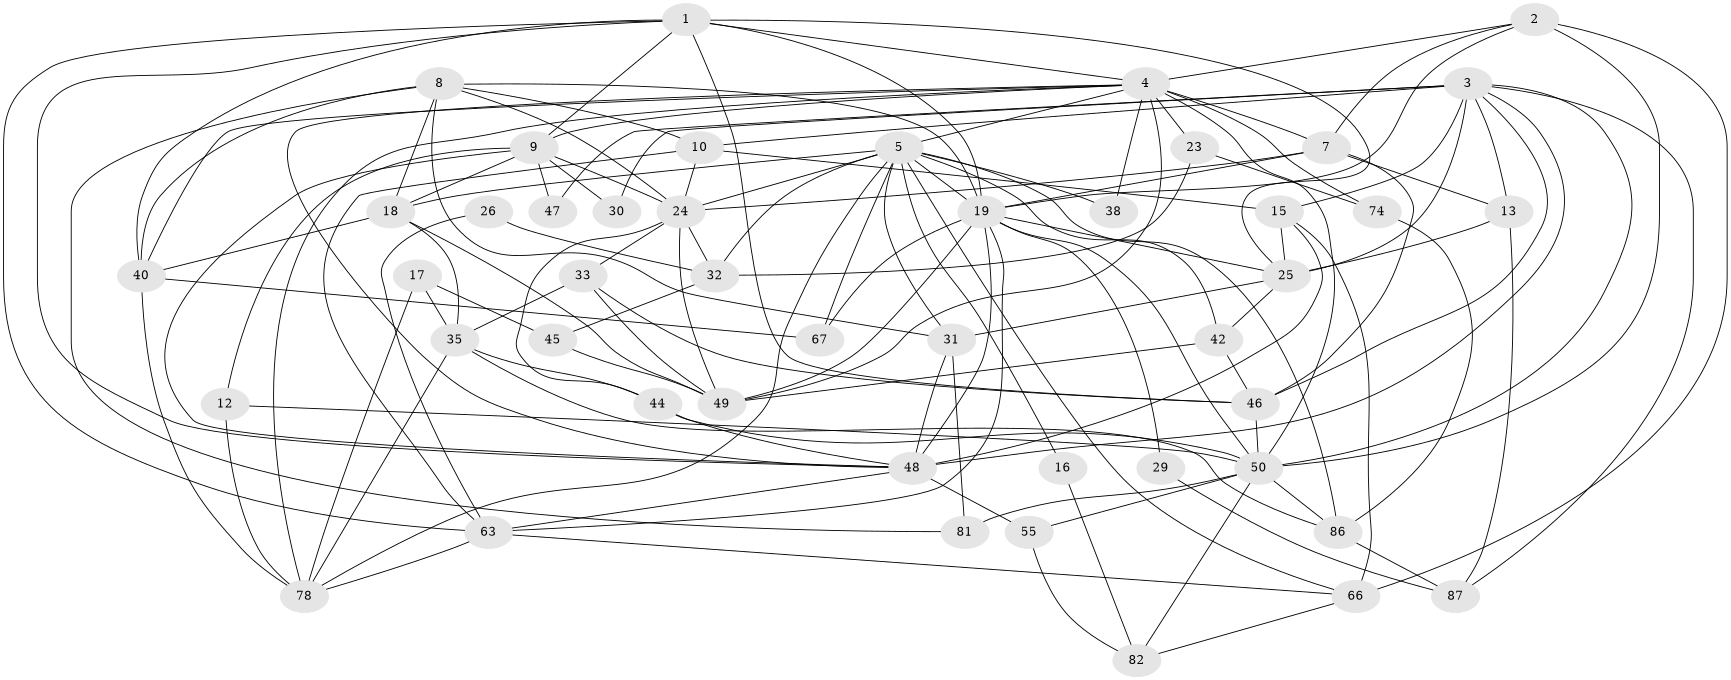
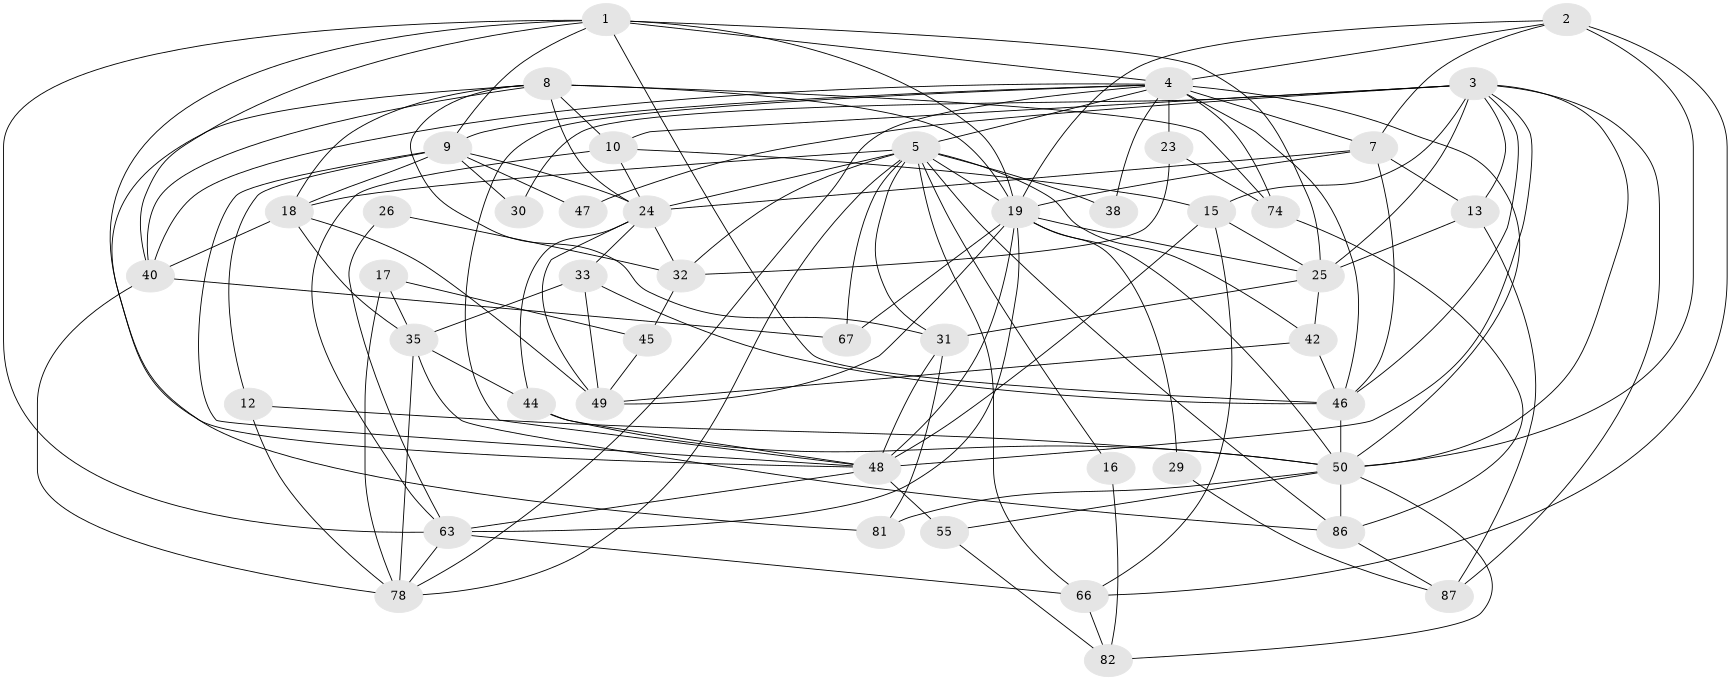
  graph {
    node [color=gray90 style=filled]
    1 [super="+54+56+72+21"]
    4 [super="+11"]
    9 [super="+43"]
    19 [super="+36"]
    25 [super="+39"]
    40 [super="+71"]
    46 [super="+52"]
    48 [super="+64"]
    63 [super="+70"]
    7 [super="+37"]
    50 [super="+79+68"]
    5 [super="+6+57"]
    23 [super="+77"]
    38
    49 [super="+53"]
    74
    78 [super="+89"]
    30 [super="+69"]
    47
    18 [super="+84"]
    24
    12
    67
    29
    31 [super="+75+91"]
    42 [super="+80"]
    55
    66 [super="+90"]
    2 [super="+20"]
    13
    86
    81
    82
    3 [super="+61+88"]
    10 [super="+14"]
    15 [super="+73+34"]
    87
    16
    32
    35
    44
    33 [super="+60"]
    45
    8 [super="+83+51"]
    17
    26
    1 -- 4
    1 -- 9
    1 -- 19
    1 -- 25
    1 -- 40
    1 -- 46
    1 -- 48
    1 -- 63
    4 -- 9
    4 -- 40
    4 -- 48
    4 -- 7 [weight=2]
    4 -- 50
    4 -- 5
    4 -- 23
    4 -- 38
-   4 -- 49 [weight=2]
+   4 -- 46 [weight=2]
    4 -- 74
    4 -- 78
    9 -- 48
    9 -- 30
    9 -- 47
    9 -- 18
    9 -- 24
    9 -- 12
    19 -- 25
    19 -- 48
    19 -- 63
    19 -- 50
    19 -- 49
    19 -- 67
    19 -- 29
    25 -- 31
    25 -- 42
    40 -- 78
    40 -- 67
    46 -- 50 [weight=2]
    48 -- 63
    48 -- 55 [weight=2]
    63 -- 78
    63 -- 66
    7 -- 19
    7 -- 46
    7 -- 24
    7 -- 13
    50 -- 55
    50 -- 86
    50 -- 81
    50 -- 82
    5 -- 19
    5 -- 38
    5 -- 78
    5 -- 18
    5 -- 24
    5 -- 67
    5 -- 31
    5 -- 42 [weight=2]
    5 -- 66
    5 -- 86
    5 -- 16
    5 -- 32
    23 -- 74
    23 -- 32
    74 -- 86
    18 -- 40
    18 -- 49
    18 -- 35 [weight=2]
    24 -- 49
    24 -- 32
    24 -- 44
    24 -- 33
    12 -- 50
    12 -- 78
    29 -- 87
    31 -- 48
    31 -- 81
    42 -- 46
    42 -- 49
    55 -- 82
    66 -- 82
    2 -- 4
    2 -- 19
    2 -- 7
    2 -- 50
    2 -- 66 [weight=2]
    13 -- 25
    13 -- 87
    86 -- 87
    3 -- 25
    3 -- 46
    3 -- 48
    3 -- 50
    3 -- 30 [weight=3]
    3 -- 47
    3 -- 13
    3 -- 10
    3 -- 15
    3 -- 87
    10 -- 63
    10 -- 24
    10 -- 15
    15 -- 25
    15 -- 48
    15 -- 66
    16 -- 82
    32 -- 45
    35 -- 78
    35 -- 86
    35 -- 44
    44 -- 48
    44 -- 50
    33 -- 46
    33 -- 49
    33 -- 35
    45 -- 49
    8 -- 19
    8 -- 40
+   8 -- 74
    8 -- 18
    8 -- 24
    8 -- 31
    8 -- 81
    8 -- 10
    17 -- 78
    17 -- 35
    17 -- 45
    26 -- 63
    26 -- 32
  }
